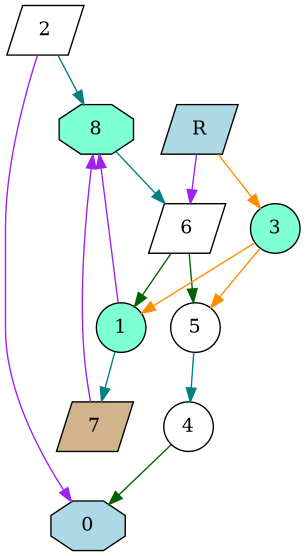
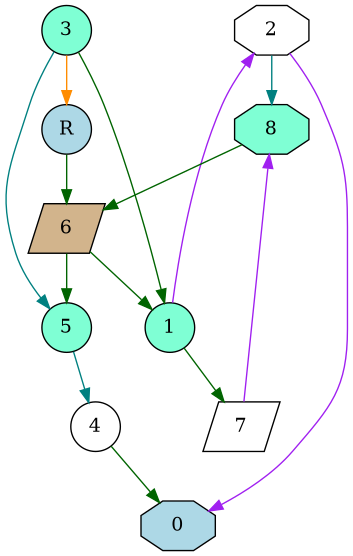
  digraph {
    node [fillcolor=aquamarine shape=parallelogram style=filled]
    edge [color=darkgreen]
-   2 [fillcolor=white]
+   2 [fillcolor=white shape=octagon]
    1 [shape=circle]
-   7 [fillcolor=tan]
+   7 [fillcolor=white]
    8 [shape=octagon]
    n5 [fillcolor=lightblue label=0 shape=octagon]
-   6 [fillcolor=white]
+   6 [fillcolor=tan]
    3 [shape=circle]
-   5 [fillcolor=white shape=circle]
+   5 [shape=circle]
    4 [fillcolor=white shape=circle]
-   R [fillcolor=lightblue]
+   R [fillcolor=lightblue shape=circle]
    2 -> 8 [color=teal]
    2 -> n5 [color=purple]
-   1 -> 8 [color=purple]
-   1 -> 7 [color=teal]
+   1 -> 2 [color=purple]
+   1 -> 7
    7 -> 8 [color=purple]
-   8 -> 6 [color=teal]
+   8 -> 6
    6 -> 1
    6 -> 5
-   3 -> 1 [color=darkorange]
-   3 -> 5 [color=darkorange]
+   3 -> 1
+   3 -> 5 [color=teal]
    5 -> 4 [color=teal]
    4 -> n5
-   R -> 6 [color=purple]
-   R -> 3 [color=darkorange]
+   R -> 6
+   3 -> R [color=darkorange]
  }
